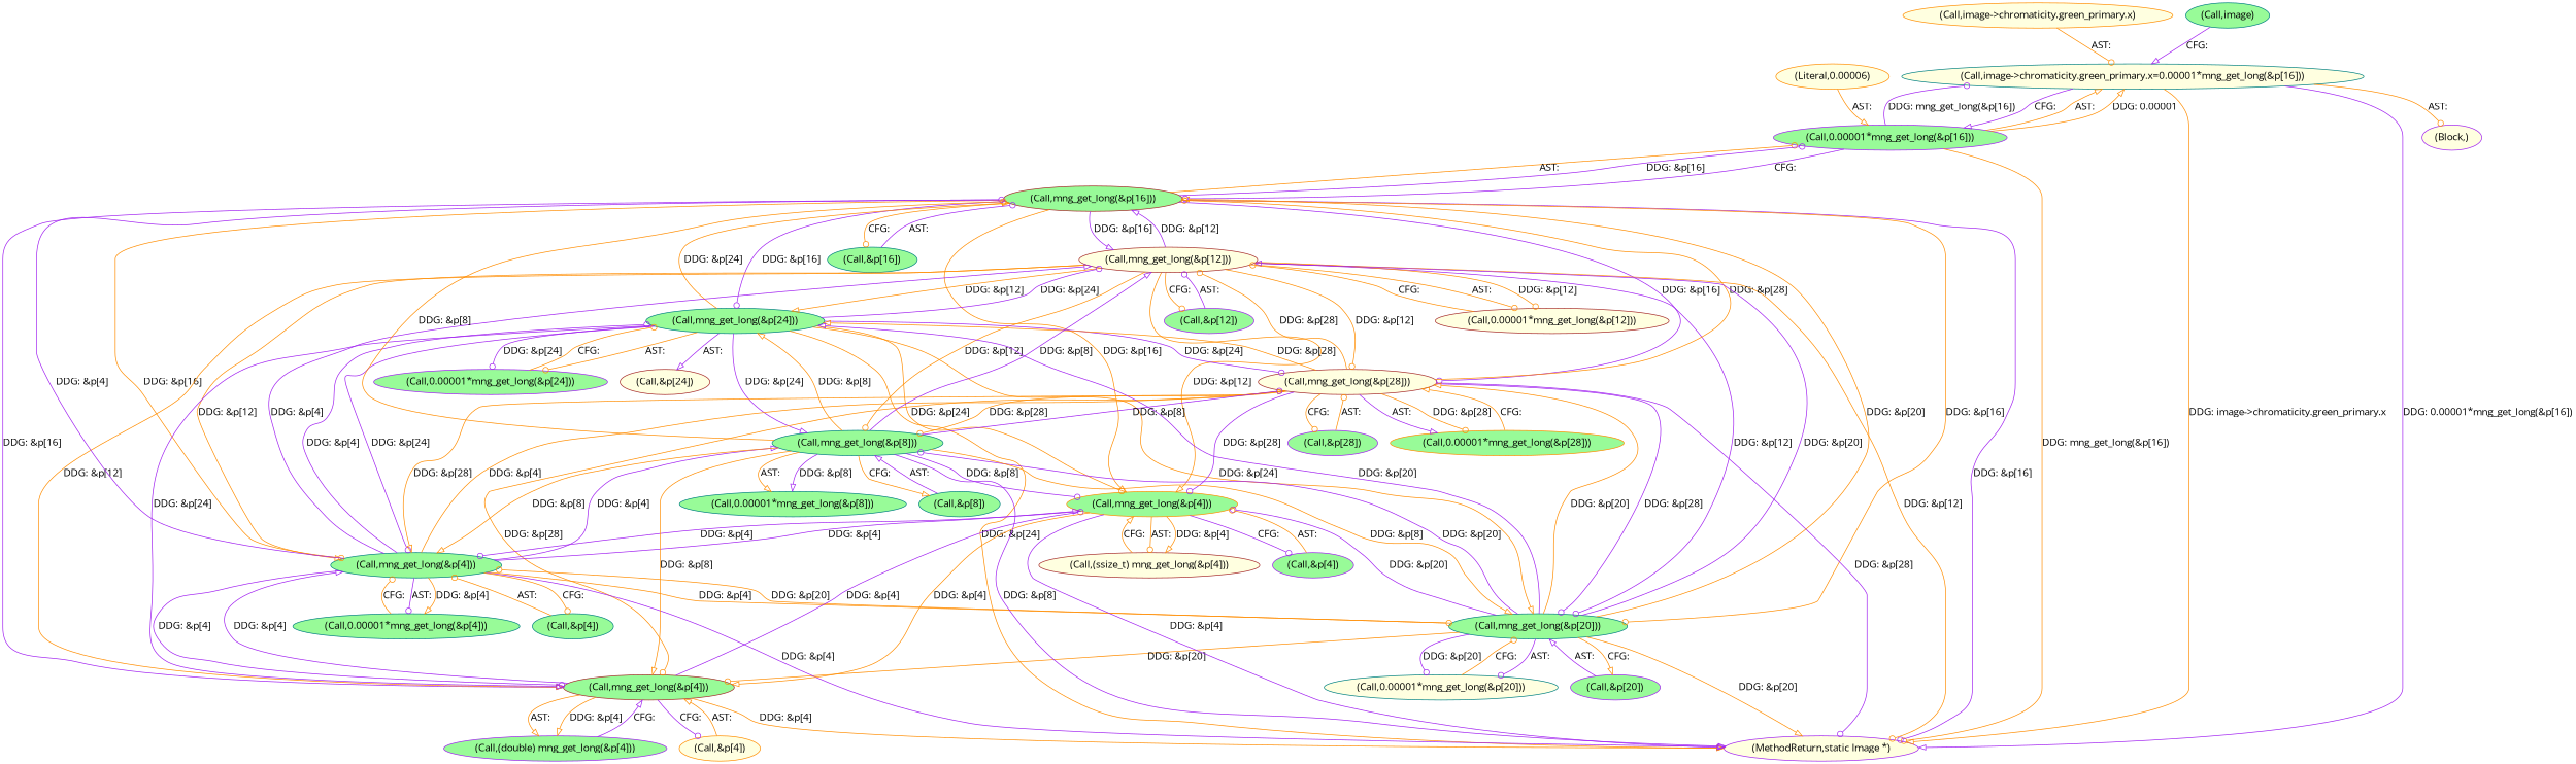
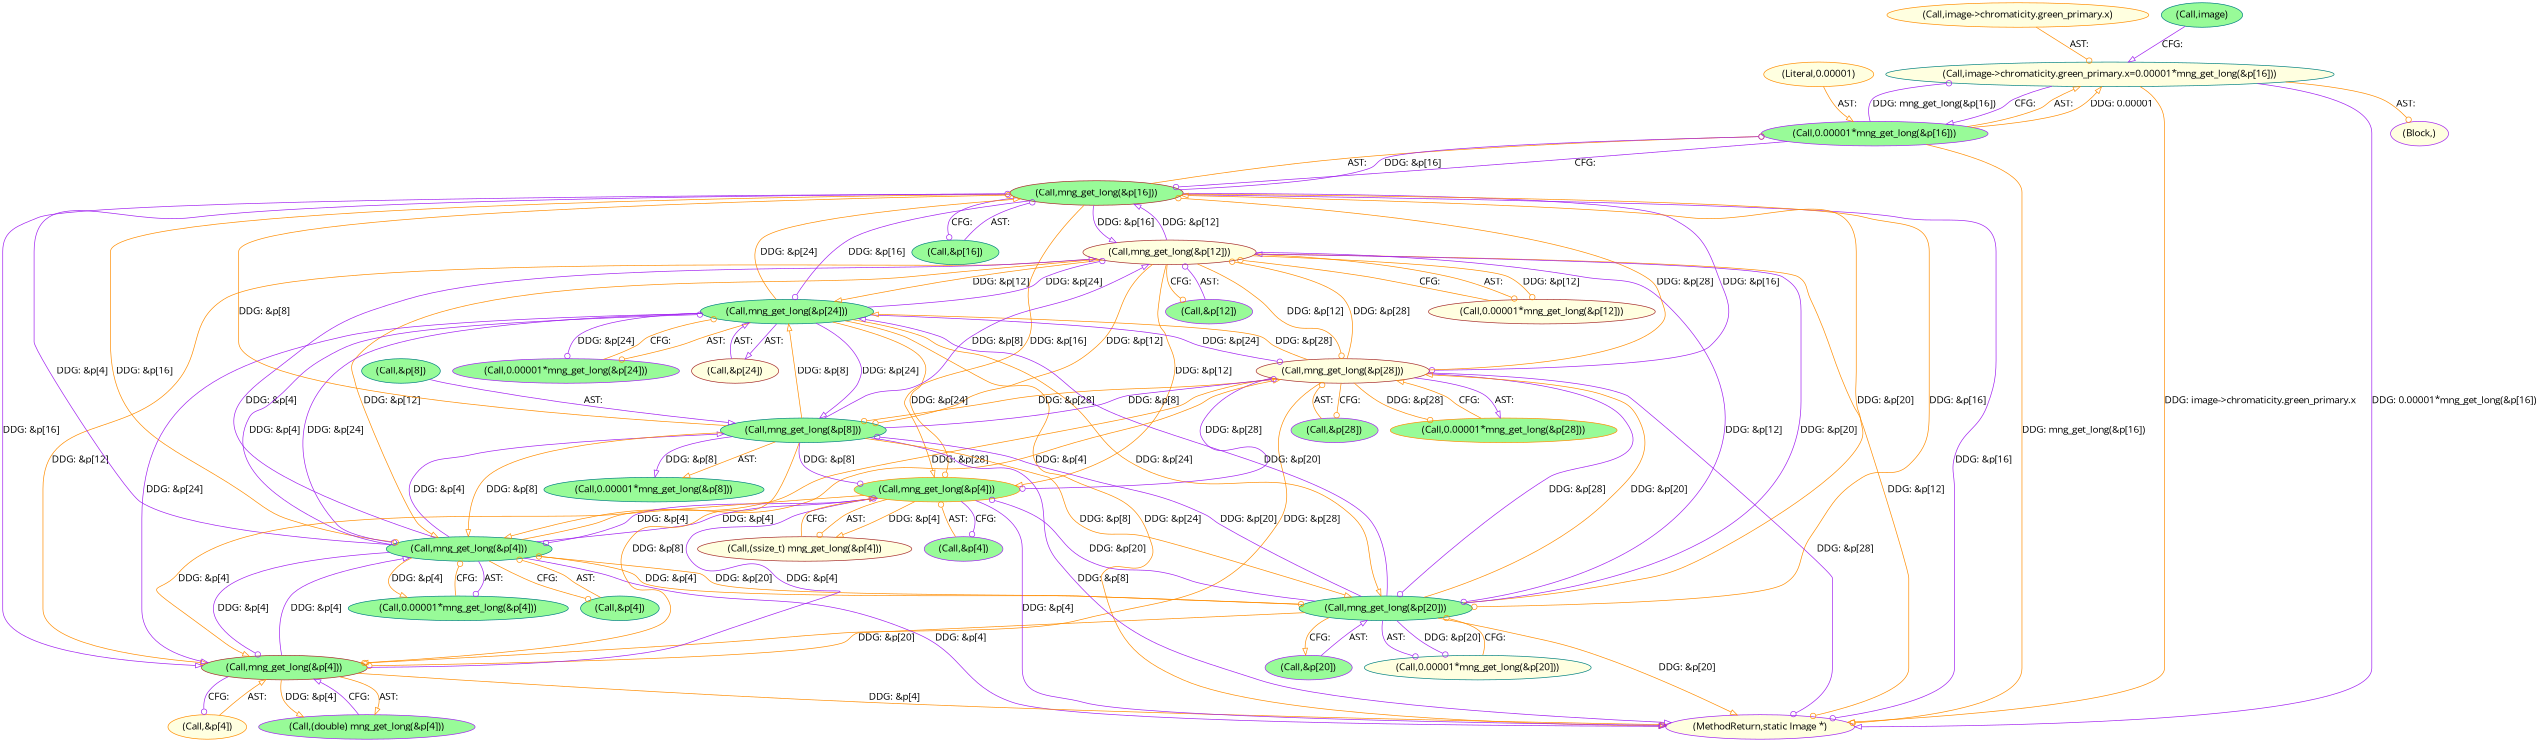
  digraph {
    fontname="Open Sans"
    node [color=teal fillcolor=palegreen fontname="Open Sans" style=filled]
    edge [arrowhead=odot color=darkorange fontname="Open Sans"]
    n1 [fillcolor=lightyellow label="(Call,image->chromaticity.green_primary.x=0.00001*mng_get_long(&p[16]))"]
    n2 [color=purple label="(Call,0.00001*mng_get_long(&p[16]))"]
    n3 [color=purple fillcolor=lightyellow label="(MethodReturn,static Image *)"]
    n4 [color=purple fillcolor=lightyellow label="(Block,)"]
    n5 [color=brown label="(Call,mng_get_long(&p[16]))"]
    n6 [color=brown fillcolor=lightyellow label="(Call,mng_get_long(&p[12]))"]
    n7 [label="(Call,mng_get_long(&p[24]))"]
    n8 [color=brown fillcolor=lightyellow label="(Call,mng_get_long(&p[28]))"]
    n9 [label="(Call,mng_get_long(&p[20]))"]
    n10 [label="(Call,mng_get_long(&p[4]))"]
    n11 [color=brown label="(Call,mng_get_long(&p[4]))"]
    n12 [color=darkorange label="(Call,mng_get_long(&p[4]))"]
    n13 [label="(Call,&p[16])"]
    n14 [label="(Call,mng_get_long(&p[8]))"]
    n15 [color=brown fillcolor=lightyellow label="(Call,0.00001*mng_get_long(&p[12]))"]
    n16 [color=purple label="(Call,&p[12])"]
    n17 [color=purple label="(Call,0.00001*mng_get_long(&p[24]))"]
    n18 [color=brown fillcolor=lightyellow label="(Call,&p[24])"]
    n19 [color=purple label="(Call,&p[28])"]
    n20 [color=darkorange label="(Call,0.00001*mng_get_long(&p[28]))"]
    n21 [color=purple label="(Call,&p[20])"]
    n22 [fillcolor=lightyellow label="(Call,0.00001*mng_get_long(&p[20]))"]
    n23 [label="(Call,0.00001*mng_get_long(&p[8]))"]
    n24 [label="(Call,&p[8])"]
    n25 [label="(Call,&p[4])"]
    n26 [label="(Call,0.00001*mng_get_long(&p[4]))"]
    n27 [color=darkorange fillcolor=lightyellow label="(Call,&p[4])"]
    n28 [color=purple label="(Call,(double) mng_get_long(&p[4]))"]
    n29 [color=purple label="(Call,&p[4])"]
    n30 [color=brown fillcolor=lightyellow label="(Call,(ssize_t) mng_get_long(&p[4]))"]
    n31 [color=darkorange fillcolor=lightyellow label="(Call,image->chromaticity.green_primary.x)"]
    n32 [label="(Call,image)"]
-   n33 [color=darkorange fillcolor=lightyellow label="(Literal,0.00006)"]
+   n33 [color=darkorange fillcolor=lightyellow label="(Literal,0.00001)"]
    n1 -> n2 [arrowhead=onormal color=purple label="CFG: "]
    n1 -> n3 [arrowhead=onormal label="DDG: image->chromaticity.green_primary.x"]
    n1 -> n3 [arrowhead=onormal color=purple label="DDG: 0.00001*mng_get_long(&p[16])"]
    n1 -> n4 [label="AST: "]
    n2 -> n1 [arrowhead=onormal label="AST: "]
    n2 -> n1 [arrowhead=onormal label="DDG: 0.00001"]
    n2 -> n1 [color=purple label="DDG: mng_get_long(&p[16])"]
    n2 -> n3 [label="DDG: mng_get_long(&p[16])"]
    n2 -> n5 [color=purple label="CFG: "]
    n5 -> n2 [label="AST: "]
    n5 -> n2 [color=purple label="DDG: &p[16]"]
    n5 -> n3 [color=purple label="DDG: &p[16]"]
    n5 -> n6 [arrowhead=onormal color=purple label="DDG: &p[16]"]
    n5 -> n7 [color=purple label="DDG: &p[16]"]
    n5 -> n8 [color=purple label="DDG: &p[16]"]
    n5 -> n9 [label="DDG: &p[16]"]
    n5 -> n10 [label="DDG: &p[16]"]
    n5 -> n11 [arrowhead=onormal color=purple label="DDG: &p[16]"]
    n5 -> n12 [arrowhead=onormal label="DDG: &p[16]"]
-   n5 -> n13 [label="CFG: "]
+   n5 -> n13 [color=purple label="CFG: "]
    n6 -> n3 [label="DDG: &p[12]"]
    n6 -> n5 [arrowhead=onormal color=purple label="DDG: &p[12]"]
    n6 -> n7 [arrowhead=onormal label="DDG: &p[12]"]
    n6 -> n8 [label="DDG: &p[12]"]
    n6 -> n9 [color=purple label="DDG: &p[12]"]
    n6 -> n10 [arrowhead=onormal label="DDG: &p[12]"]
    n6 -> n11 [arrowhead=onormal label="DDG: &p[12]"]
    n6 -> n12 [arrowhead=onormal label="DDG: &p[12]"]
    n6 -> n14 [label="DDG: &p[12]"]
    n6 -> n15 [label="AST: "]
    n6 -> n15 [label="DDG: &p[12]"]
    n6 -> n16 [label="CFG: "]
    n7 -> n3 [arrowhead=onormal label="DDG: &p[24]"]
    n7 -> n5 [arrowhead=onormal label="DDG: &p[24]"]
    n7 -> n6 [color=purple label="DDG: &p[24]"]
    n7 -> n8 [color=purple label="DDG: &p[24]"]
    n7 -> n9 [arrowhead=onormal label="DDG: &p[24]"]
    n7 -> n10 [color=purple label="DDG: &p[24]"]
    n7 -> n11 [arrowhead=onormal color=purple label="DDG: &p[24]"]
    n7 -> n12 [label="DDG: &p[24]"]
    n7 -> n14 [arrowhead=onormal color=purple label="DDG: &p[24]"]
    n7 -> n17 [label="AST: "]
    n7 -> n17 [color=purple label="DDG: &p[24]"]
    n7 -> n18 [arrowhead=onormal color=purple label="AST: "]
    n8 -> n3 [color=purple label="DDG: &p[28]"]
    n8 -> n5 [label="DDG: &p[28]"]
    n8 -> n6 [label="DDG: &p[28]"]
    n8 -> n7 [arrowhead=onormal label="DDG: &p[28]"]
    n8 -> n9 [color=purple label="DDG: &p[28]"]
    n8 -> n10 [arrowhead=onormal label="DDG: &p[28]"]
    n8 -> n11 [label="DDG: &p[28]"]
    n8 -> n12 [color=purple label="DDG: &p[28]"]
    n8 -> n14 [label="DDG: &p[28]"]
    n8 -> n19 [label="CFG: "]
    n8 -> n20 [arrowhead=onormal color=purple label="AST: "]
    n8 -> n20 [label="DDG: &p[28]"]
    n9 -> n3 [arrowhead=onormal label="DDG: &p[20]"]
    n9 -> n5 [arrowhead=onormal label="DDG: &p[20]"]
    n9 -> n6 [arrowhead=onormal color=purple label="DDG: &p[20]"]
    n9 -> n7 [arrowhead=onormal color=purple label="DDG: &p[20]"]
    n9 -> n8 [arrowhead=onormal label="DDG: &p[20]"]
    n9 -> n10 [label="DDG: &p[20]"]
    n9 -> n11 [label="DDG: &p[20]"]
    n9 -> n12 [color=purple label="DDG: &p[20]"]
    n9 -> n14 [color=purple label="DDG: &p[20]"]
    n9 -> n21 [arrowhead=onormal label="CFG: "]
    n9 -> n22 [color=purple label="AST: "]
    n9 -> n22 [color=purple label="DDG: &p[20]"]
    n10 -> n3 [arrowhead=onormal color=purple label="DDG: &p[4]"]
    n10 -> n5 [color=purple label="DDG: &p[4]"]
    n10 -> n6 [arrowhead=onormal color=purple label="DDG: &p[4]"]
    n10 -> n7 [color=purple label="DDG: &p[4]"]
    n10 -> n8 [arrowhead=onormal label="DDG: &p[4]"]
    n10 -> n9 [label="DDG: &p[4]"]
    n10 -> n11 [color=purple label="DDG: &p[4]"]
    n10 -> n12 [arrowhead=onormal color=purple label="DDG: &p[4]"]
    n10 -> n14 [arrowhead=onormal color=purple label="DDG: &p[4]"]
    n10 -> n25 [label="CFG: "]
    n10 -> n26 [color=purple label="AST: "]
    n10 -> n26 [arrowhead=onormal label="DDG: &p[4]"]
    n11 -> n3 [arrowhead=onormal label="DDG: &p[4]"]
    n11 -> n10 [arrowhead=onormal color=purple label="DDG: &p[4]"]
    n11 -> n12 [color=purple label="DDG: &p[4]"]
    n11 -> n27 [color=purple label="CFG: "]
    n11 -> n28 [arrowhead=onormal label="AST: "]
    n11 -> n28 [arrowhead=onormal label="DDG: &p[4]"]
    n12 -> n3 [arrowhead=onormal color=purple label="DDG: &p[4]"]
    n12 -> n10 [color=purple label="DDG: &p[4]"]
    n12 -> n11 [arrowhead=onormal label="DDG: &p[4]"]
    n12 -> n29 [color=purple label="CFG: "]
    n12 -> n30 [label="AST: "]
    n12 -> n30 [arrowhead=onormal label="DDG: &p[4]"]
    n13 -> n5 [color=purple label="AST: "]
    n14 -> n3 [arrowhead=onormal color=purple label="DDG: &p[8]"]
    n14 -> n5 [label="DDG: &p[8]"]
    n14 -> n6 [arrowhead=onormal color=purple label="DDG: &p[8]"]
    n14 -> n7 [arrowhead=onormal label="DDG: &p[8]"]
    n14 -> n8 [color=purple label="DDG: &p[8]"]
    n14 -> n9 [arrowhead=onormal label="DDG: &p[8]"]
    n14 -> n10 [arrowhead=onormal label="DDG: &p[8]"]
    n14 -> n11 [arrowhead=onormal label="DDG: &p[8]"]
    n14 -> n12 [color=purple label="DDG: &p[8]"]
    n14 -> n23 [arrowhead=onormal label="AST: "]
    n14 -> n23 [arrowhead=onormal color=purple label="DDG: &p[8]"]
-   n14 -> n24 [arrowhead=onormal label="CFG: "]
    n15 -> n6 [label="CFG: "]
    n16 -> n6 [color=purple label="AST: "]
    n17 -> n7 [label="CFG: "]
+   n18 -> n7 [arrowhead=onormal color=purple label="AST: "]
    n19 -> n8 [label="AST: "]
    n20 -> n8 [arrowhead=onormal label="CFG: "]
    n21 -> n9 [arrowhead=onormal color=purple label="AST: "]
    n22 -> n9 [label="CFG: "]
    n24 -> n14 [arrowhead=onormal color=purple label="AST: "]
    n25 -> n10 [label="AST: "]
    n26 -> n10 [label="CFG: "]
    n27 -> n11 [arrowhead=onormal label="AST: "]
    n28 -> n11 [arrowhead=onormal color=purple label="CFG: "]
    n29 -> n12 [label="AST: "]
    n30 -> n12 [arrowhead=onormal label="CFG: "]
    n31 -> n1 [label="AST: "]
    n32 -> n1 [arrowhead=onormal color=purple label="CFG: "]
    n33 -> n2 [arrowhead=onormal label="AST: "]
  }
